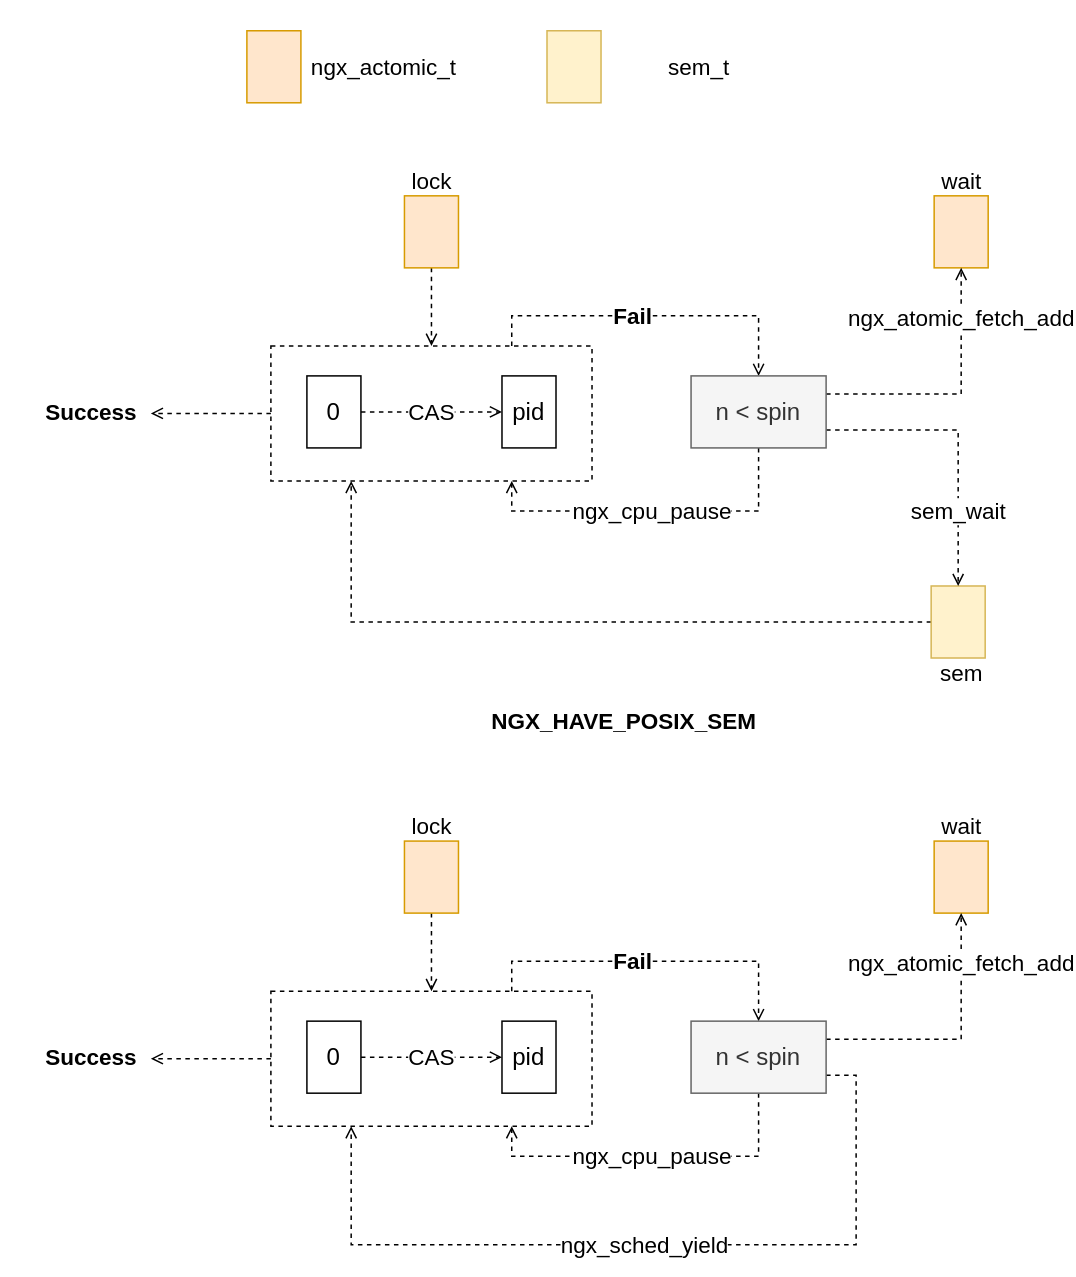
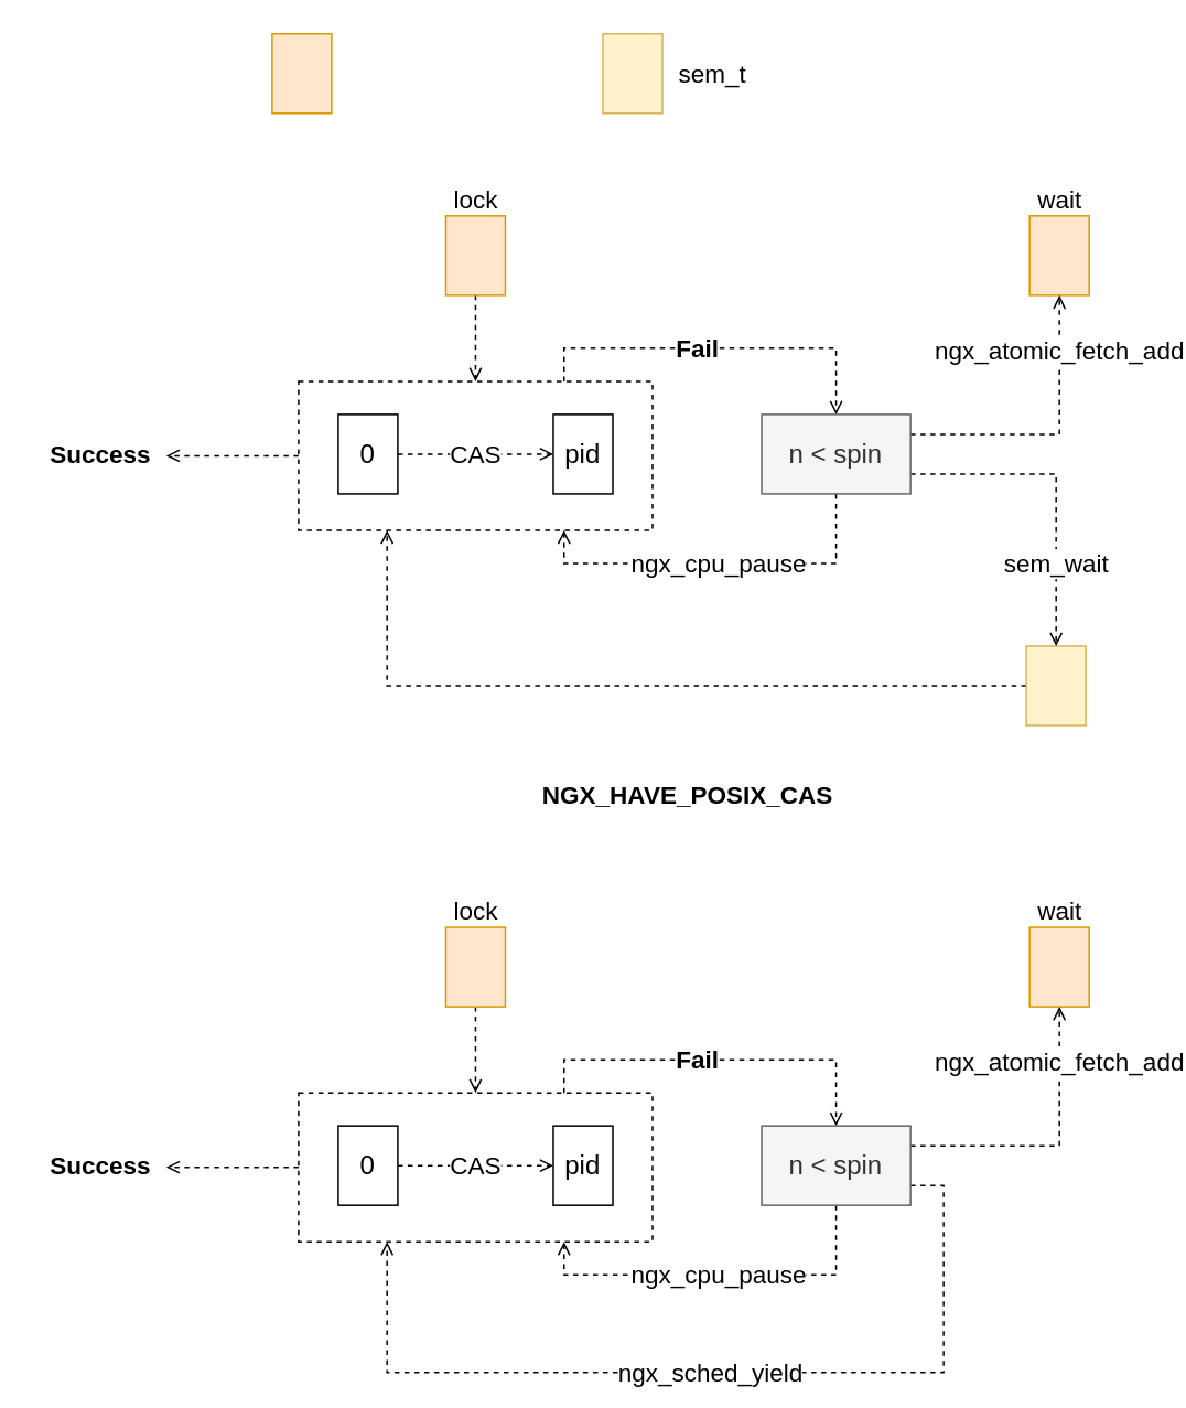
  <mxCell id="0" />
  <mxCell id="1" parent="0" />
  <mxCell id="2" value="" style="edgeStyle=orthogonalEdgeStyle;rounded=0;orthogonalLoop=1;jettySize=auto;html=1;dashed=1;fontSize=15;endArrow=open;endFill=0;strokeWidth=1;" edge="1" parent="1" source="3"><mxGeometry relative="1" as="geometry"><mxPoint x="100" y="275" as="targetPoint" /></mxGeometry></mxCell>
  <mxCell id="3" value="" style="rounded=0;whiteSpace=wrap;html=1;strokeWidth=1;fontSize=16;dashed=1;fillColor=none;" vertex="1" parent="1"><mxGeometry x="180" y="230" width="214" height="90" as="geometry" /></mxCell>
  <mxCell id="4" style="edgeStyle=orthogonalEdgeStyle;rounded=0;orthogonalLoop=1;jettySize=auto;html=1;exitX=0.5;exitY=1;exitDx=0;exitDy=0;entryX=0.5;entryY=0;entryDx=0;entryDy=0;dashed=1;fontSize=15;endArrow=open;endFill=0;" edge="1" parent="1" source="5" target="3"><mxGeometry relative="1" as="geometry" /></mxCell>
  <mxCell id="5" value="" style="rounded=0;whiteSpace=wrap;html=1;strokeWidth=1;fontSize=16;fillColor=#ffe6cc;strokeColor=#d79b00;" vertex="1" parent="1"><mxGeometry x="269" y="130" width="36" height="48" as="geometry" /></mxCell>
  <mxCell id="6" value="" style="rounded=0;whiteSpace=wrap;html=1;strokeWidth=1;fontSize=16;fillColor=#ffe6cc;strokeColor=#d79b00;" vertex="1" parent="1"><mxGeometry x="164" y="20" width="36" height="48" as="geometry" /></mxCell>
- <mxCell id="7" value="ngx_actomic_t" style="text;html=1;align=center;verticalAlign=middle;resizable=0;points=[];autosize=1;strokeColor=none;fillColor=none;fontSize=15;" vertex="1" parent="1"><mxGeometry x="200" y="34" width="110" height="20" as="geometry" /></mxCell>
  <mxCell id="8" value="" style="rounded=0;whiteSpace=wrap;html=1;strokeWidth=1;fontSize=16;fillColor=#ffe6cc;strokeColor=#d79b00;" vertex="1" parent="1"><mxGeometry x="622" y="130" width="36" height="48" as="geometry" /></mxCell>
  <mxCell id="9" value="lock" style="text;html=1;align=center;verticalAlign=middle;resizable=0;points=[];autosize=1;strokeColor=none;fillColor=none;fontSize=15;" vertex="1" parent="1"><mxGeometry x="267" y="110" width="40" height="20" as="geometry" /></mxCell>
  <mxCell id="10" value="wait" style="text;html=1;align=center;verticalAlign=middle;resizable=0;points=[];autosize=1;strokeColor=none;fillColor=none;fontSize=15;" vertex="1" parent="1"><mxGeometry x="620" y="110" width="40" height="20" as="geometry" /></mxCell>
  <mxCell id="11" value="" style="rounded=0;whiteSpace=wrap;html=1;strokeWidth=1;fontSize=16;fillColor=#fff2cc;strokeColor=#d6b656;" vertex="1" parent="1"><mxGeometry x="364" y="20" width="36" height="48" as="geometry" /></mxCell>
- <mxCell id="12" value="sem_t" style="text;html=1;align=center;verticalAlign=middle;resizable=0;points=[];autosize=1;strokeColor=none;fillColor=none;fontSize=15;" vertex="1" parent="1"><mxGeometry x="435" y="34" width="60" height="20" as="geometry" /></mxCell>
+ <mxCell id="12" value="sem_t" style="text;html=1;align=center;verticalAlign=middle;resizable=0;points=[];autosize=1;strokeColor=none;fillColor=none;fontSize=15;" vertex="1" parent="1"><mxGeometry x="400" y="34" width="60" height="20" as="geometry" /></mxCell>
  <mxCell id="13" style="edgeStyle=orthogonalEdgeStyle;rounded=0;orthogonalLoop=1;jettySize=auto;html=1;exitX=0;exitY=0.5;exitDx=0;exitDy=0;entryX=0.25;entryY=1;entryDx=0;entryDy=0;dashed=1;fontSize=15;endArrow=open;endFill=0;strokeWidth=1;" edge="1" parent="1" source="14" target="3"><mxGeometry relative="1" as="geometry" /></mxCell>
  <mxCell id="14" value="" style="rounded=0;whiteSpace=wrap;html=1;strokeWidth=1;fontSize=16;fillColor=#fff2cc;strokeColor=#d6b656;" vertex="1" parent="1"><mxGeometry x="620" y="390" width="36" height="48" as="geometry" /></mxCell>
- <mxCell id="15" value="sem" style="text;html=1;align=center;verticalAlign=middle;resizable=0;points=[];autosize=1;strokeColor=none;fillColor=none;fontSize=15;" vertex="1" parent="1"><mxGeometry x="620" y="438" width="40" height="20" as="geometry" /></mxCell>
  <mxCell id="16" value="pid" style="rounded=0;whiteSpace=wrap;html=1;strokeWidth=1;fontSize=16;" vertex="1" parent="1"><mxGeometry x="334" y="250" width="36" height="48" as="geometry" /></mxCell>
  <mxCell id="17" value="CAS" style="edgeStyle=orthogonalEdgeStyle;rounded=0;orthogonalLoop=1;jettySize=auto;html=1;exitX=1;exitY=0.5;exitDx=0;exitDy=0;entryX=0;entryY=0.5;entryDx=0;entryDy=0;fontSize=15;dashed=1;endArrow=open;endFill=0;strokeWidth=1;" edge="1" parent="1" source="18" target="16"><mxGeometry relative="1" as="geometry" /></mxCell>
  <mxCell id="18" value="0" style="rounded=0;whiteSpace=wrap;html=1;strokeWidth=1;fontSize=16;" vertex="1" parent="1"><mxGeometry x="204" y="250" width="36" height="48" as="geometry" /></mxCell>
  <mxCell id="19" value="Fail" style="edgeStyle=orthogonalEdgeStyle;rounded=0;orthogonalLoop=1;jettySize=auto;html=1;exitX=0.75;exitY=0;exitDx=0;exitDy=0;entryX=0.5;entryY=0;entryDx=0;entryDy=0;dashed=1;fontSize=15;endArrow=open;endFill=0;strokeWidth=1;fontStyle=1" edge="1" parent="1" source="3" target="23"><mxGeometry x="-0.114" relative="1" as="geometry"><Array as="points"><mxPoint x="341" y="210" /><mxPoint x="505" y="210" /></Array><mxPoint x="1" as="offset" /></mxGeometry></mxCell>
  <mxCell id="20" value="ngx_cpu_pause" style="edgeStyle=orthogonalEdgeStyle;rounded=0;orthogonalLoop=1;jettySize=auto;html=1;exitX=0.5;exitY=1;exitDx=0;exitDy=0;entryX=0.75;entryY=1;entryDx=0;entryDy=0;dashed=1;fontSize=15;endArrow=open;endFill=0;strokeWidth=1;" edge="1" parent="1" source="23" target="3"><mxGeometry relative="1" as="geometry" /></mxCell>
  <mxCell id="21" value="ngx_atomic_fetch_add" style="edgeStyle=orthogonalEdgeStyle;rounded=0;orthogonalLoop=1;jettySize=auto;html=1;exitX=1;exitY=0.25;exitDx=0;exitDy=0;entryX=0.5;entryY=1;entryDx=0;entryDy=0;dashed=1;fontSize=15;endArrow=open;endFill=0;strokeWidth=1;" edge="1" parent="1" source="23" target="8"><mxGeometry x="0.621" relative="1" as="geometry"><mxPoint as="offset" /></mxGeometry></mxCell>
  <mxCell id="22" value="sem_wait" style="edgeStyle=orthogonalEdgeStyle;rounded=0;orthogonalLoop=1;jettySize=auto;html=1;exitX=1;exitY=0.75;exitDx=0;exitDy=0;entryX=0.5;entryY=0;entryDx=0;entryDy=0;dashed=1;fontSize=15;endArrow=open;endFill=0;strokeWidth=1;" edge="1" parent="1" source="23" target="14"><mxGeometry x="0.479" relative="1" as="geometry"><mxPoint as="offset" /></mxGeometry></mxCell>
  <mxCell id="23" value="n &amp;lt; spin" style="rounded=0;whiteSpace=wrap;html=1;strokeWidth=1;fontSize=16;fillColor=#f5f5f5;strokeColor=#666666;fontColor=#333333;" vertex="1" parent="1"><mxGeometry x="460" y="250" width="90" height="48" as="geometry" /></mxCell>
  <mxCell id="24" value="Success" style="text;html=1;align=center;verticalAlign=middle;resizable=0;points=[];autosize=1;strokeColor=none;fillColor=none;fontSize=15;fontStyle=1" vertex="1" parent="1"><mxGeometry x="20" y="264" width="80" height="20" as="geometry" /></mxCell>
  <mxCell id="25" value="" style="edgeStyle=orthogonalEdgeStyle;rounded=0;orthogonalLoop=1;jettySize=auto;html=1;dashed=1;fontSize=15;endArrow=open;endFill=0;strokeWidth=1;" edge="1" parent="1" source="26"><mxGeometry relative="1" as="geometry"><mxPoint x="100" y="705" as="targetPoint" /></mxGeometry></mxCell>
  <mxCell id="26" value="" style="rounded=0;whiteSpace=wrap;html=1;strokeWidth=1;fontSize=16;dashed=1;fillColor=none;" vertex="1" parent="1"><mxGeometry x="180" y="660" width="214" height="90" as="geometry" /></mxCell>
  <mxCell id="27" style="edgeStyle=orthogonalEdgeStyle;rounded=0;orthogonalLoop=1;jettySize=auto;html=1;exitX=0.5;exitY=1;exitDx=0;exitDy=0;entryX=0.5;entryY=0;entryDx=0;entryDy=0;dashed=1;fontSize=15;endArrow=open;endFill=0;" edge="1" parent="1" source="28" target="26"><mxGeometry relative="1" as="geometry" /></mxCell>
  <mxCell id="28" value="" style="rounded=0;whiteSpace=wrap;html=1;strokeWidth=1;fontSize=16;fillColor=#ffe6cc;strokeColor=#d79b00;" vertex="1" parent="1"><mxGeometry x="269" y="560" width="36" height="48" as="geometry" /></mxCell>
  <mxCell id="29" value="" style="rounded=0;whiteSpace=wrap;html=1;strokeWidth=1;fontSize=16;fillColor=#ffe6cc;strokeColor=#d79b00;" vertex="1" parent="1"><mxGeometry x="622" y="560" width="36" height="48" as="geometry" /></mxCell>
  <mxCell id="30" value="lock" style="text;html=1;align=center;verticalAlign=middle;resizable=0;points=[];autosize=1;strokeColor=none;fillColor=none;fontSize=15;" vertex="1" parent="1"><mxGeometry x="267" y="540" width="40" height="20" as="geometry" /></mxCell>
  <mxCell id="31" value="wait" style="text;html=1;align=center;verticalAlign=middle;resizable=0;points=[];autosize=1;strokeColor=none;fillColor=none;fontSize=15;" vertex="1" parent="1"><mxGeometry x="620" y="540" width="40" height="20" as="geometry" /></mxCell>
  <mxCell id="32" value="pid" style="rounded=0;whiteSpace=wrap;html=1;strokeWidth=1;fontSize=16;" vertex="1" parent="1"><mxGeometry x="334" y="680" width="36" height="48" as="geometry" /></mxCell>
  <mxCell id="33" value="CAS" style="edgeStyle=orthogonalEdgeStyle;rounded=0;orthogonalLoop=1;jettySize=auto;html=1;exitX=1;exitY=0.5;exitDx=0;exitDy=0;entryX=0;entryY=0.5;entryDx=0;entryDy=0;fontSize=15;dashed=1;endArrow=open;endFill=0;strokeWidth=1;" edge="1" parent="1" source="34" target="32"><mxGeometry relative="1" as="geometry" /></mxCell>
  <mxCell id="34" value="0" style="rounded=0;whiteSpace=wrap;html=1;strokeWidth=1;fontSize=16;" vertex="1" parent="1"><mxGeometry x="204" y="680" width="36" height="48" as="geometry" /></mxCell>
  <mxCell id="35" value="Fail" style="edgeStyle=orthogonalEdgeStyle;rounded=0;orthogonalLoop=1;jettySize=auto;html=1;exitX=0.75;exitY=0;exitDx=0;exitDy=0;entryX=0.5;entryY=0;entryDx=0;entryDy=0;dashed=1;fontSize=15;endArrow=open;endFill=0;strokeWidth=1;fontStyle=1" edge="1" parent="1" source="26" target="39"><mxGeometry x="-0.114" relative="1" as="geometry"><Array as="points"><mxPoint x="341" y="640" /><mxPoint x="505" y="640" /></Array><mxPoint x="1" as="offset" /></mxGeometry></mxCell>
  <mxCell id="36" value="ngx_cpu_pause" style="edgeStyle=orthogonalEdgeStyle;rounded=0;orthogonalLoop=1;jettySize=auto;html=1;exitX=0.5;exitY=1;exitDx=0;exitDy=0;entryX=0.75;entryY=1;entryDx=0;entryDy=0;dashed=1;fontSize=15;endArrow=open;endFill=0;strokeWidth=1;" edge="1" parent="1" source="39" target="26"><mxGeometry relative="1" as="geometry" /></mxCell>
  <mxCell id="37" value="ngx_atomic_fetch_add" style="edgeStyle=orthogonalEdgeStyle;rounded=0;orthogonalLoop=1;jettySize=auto;html=1;exitX=1;exitY=0.25;exitDx=0;exitDy=0;entryX=0.5;entryY=1;entryDx=0;entryDy=0;dashed=1;fontSize=15;endArrow=open;endFill=0;strokeWidth=1;" edge="1" parent="1" source="39" target="29"><mxGeometry x="0.621" relative="1" as="geometry"><mxPoint as="offset" /></mxGeometry></mxCell>
  <mxCell id="38" value="ngx_sched_yield" style="edgeStyle=orthogonalEdgeStyle;rounded=0;orthogonalLoop=1;jettySize=auto;html=1;exitX=1;exitY=0.75;exitDx=0;exitDy=0;dashed=1;fontSize=15;endArrow=open;endFill=0;strokeWidth=1;entryX=0.25;entryY=1;entryDx=0;entryDy=0;" edge="1" parent="1" source="39" target="26"><mxGeometry relative="1" as="geometry"><mxPoint x="520" y="930" as="targetPoint" /><Array as="points"><mxPoint x="570" y="716" /><mxPoint x="570" y="829" /><mxPoint x="234" y="829" /></Array></mxGeometry></mxCell>
  <mxCell id="39" value="n &amp;lt; spin" style="rounded=0;whiteSpace=wrap;html=1;strokeWidth=1;fontSize=16;fillColor=#f5f5f5;strokeColor=#666666;fontColor=#333333;" vertex="1" parent="1"><mxGeometry x="460" y="680" width="90" height="48" as="geometry" /></mxCell>
  <mxCell id="40" value="Success" style="text;html=1;align=center;verticalAlign=middle;resizable=0;points=[];autosize=1;strokeColor=none;fillColor=none;fontSize=15;fontStyle=1" vertex="1" parent="1"><mxGeometry x="20" y="694" width="80" height="20" as="geometry" /></mxCell>
- <mxCell id="41" value="NGX_HAVE_POSIX_SEM" style="text;html=1;align=center;verticalAlign=middle;resizable=0;points=[];autosize=1;strokeColor=none;fillColor=none;fontSize=15;fontStyle=1" vertex="1" parent="1"><mxGeometry x="320" y="470" width="190" height="20" as="geometry" /></mxCell>
+ <mxCell id="41" value="NGX_HAVE_POSIX_CAS" style="text;html=1;align=center;verticalAlign=middle;resizable=0;points=[];autosize=1;strokeColor=none;fillColor=none;fontSize=15;fontStyle=1" vertex="1" parent="1"><mxGeometry x="320" y="470" width="190" height="20" as="geometry" /></mxCell>
